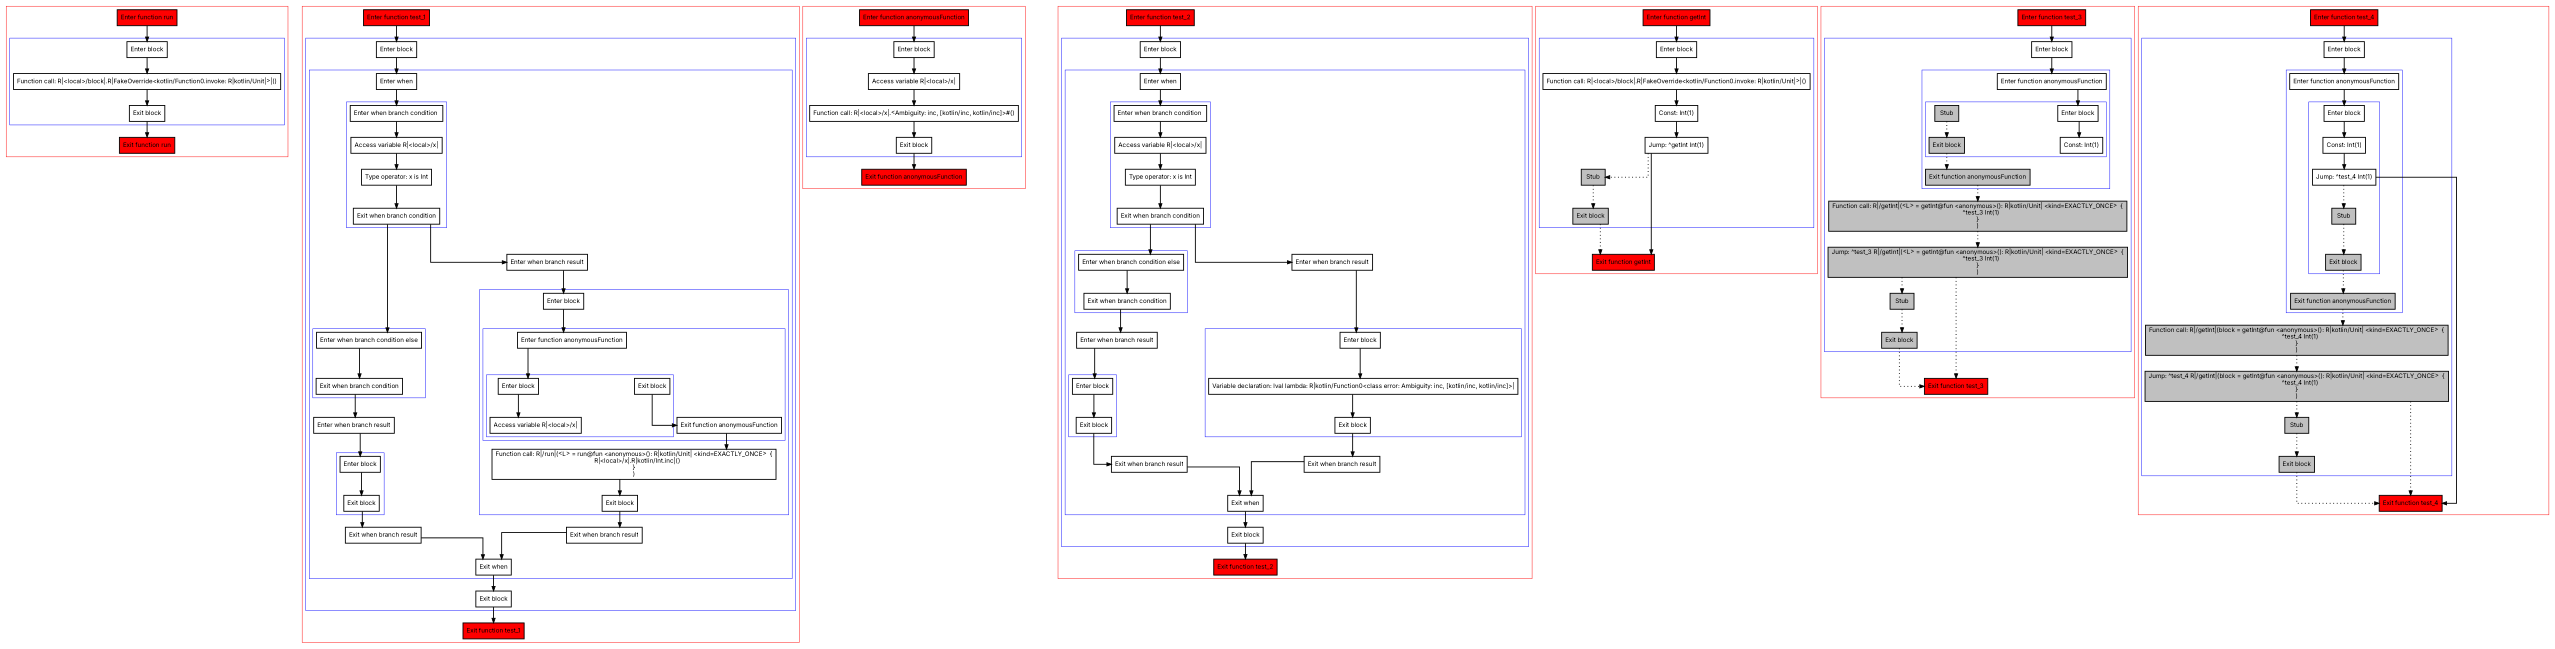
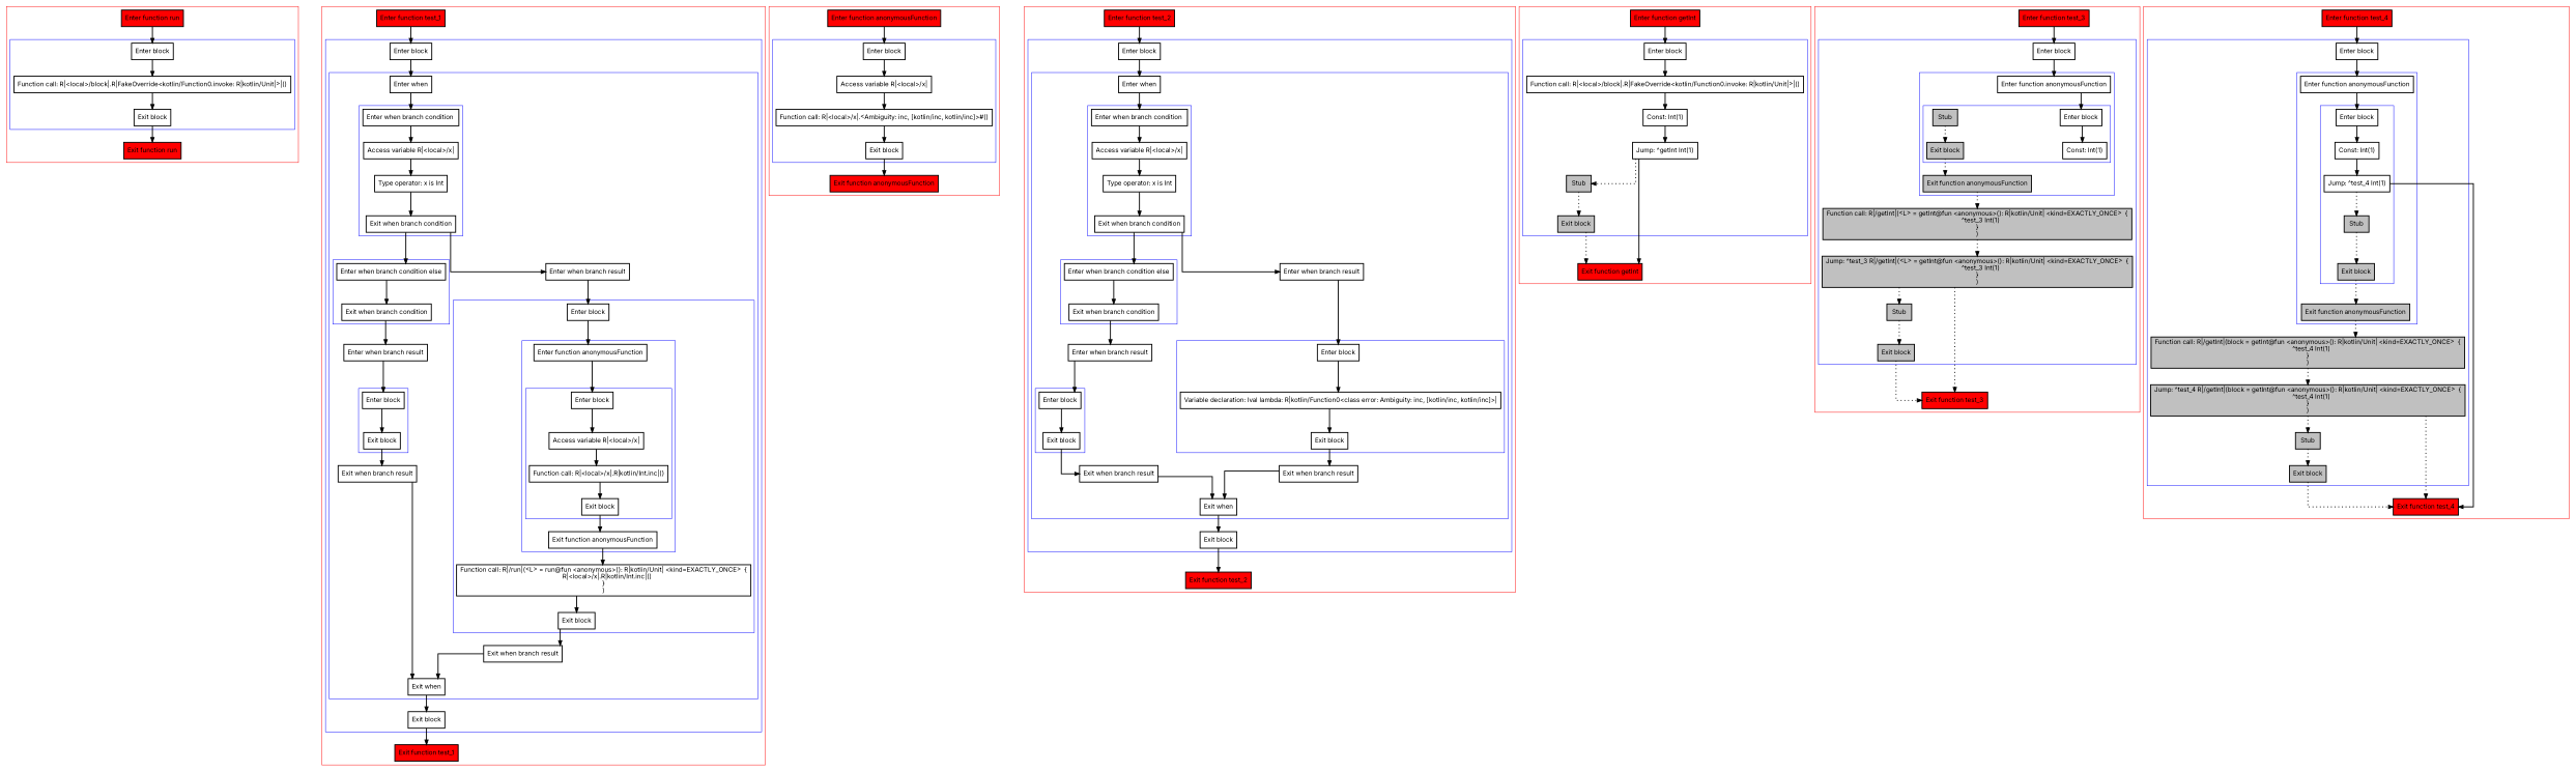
  digraph {
    fontname=Inter
    nodesep=3
    splines=ortho
    node [fontname=Inter penwidth=2 shape=box]
    edge [fontname=Inter penwidth=2]
    n1 [label="Enter block"]
    n2 [label="Function call: R|<local>/block|.R|FakeOverride<kotlin/Function0.invoke: R|kotlin/Unit|>|()"]
    n3 [label="Exit block"]
    n4 [fillcolor=red label="Enter function run" style=filled]
    n5 [fillcolor=red label="Exit function run" style=filled]
    n6 [label="Enter when branch condition "]
    n7 [label="Access variable R|<local>/x|"]
    n8 [label="Type operator: x is Int"]
    n9 [label="Exit when branch condition"]
    n10 [label="Enter when branch condition else"]
    n11 [label="Exit when branch condition"]
    n12 [label="Enter block"]
    n13 [label="Exit block"]
    n14 [label="Enter block"]
    n15 [label="Access variable R|<local>/x|"]
+   n16 [label="Function call: R|<local>/x|.R|kotlin/Int.inc|()"]
    n17 [label="Exit block"]
    n18 [label="Enter function anonymousFunction"]
    n19 [label="Exit function anonymousFunction"]
    n20 [label="Enter block"]
    n21 [label="Function call: R|/run|(<L> = run@fun <anonymous>(): R|kotlin/Unit| <kind=EXACTLY_ONCE>  {\n    R|<local>/x|.R|kotlin/Int.inc|()\n}\n)"]
    n22 [label="Exit block"]
    n23 [label="Enter when"]
    n24 [label="Enter when branch result"]
    n25 [label="Exit when branch result"]
    n26 [label="Enter when branch result"]
    n27 [label="Exit when branch result"]
    n28 [label="Exit when"]
    n29 [label="Enter block"]
    n30 [label="Exit block"]
    n31 [fillcolor=red label="Enter function test_1" style=filled]
    n32 [fillcolor=red label="Exit function test_1" style=filled]
    n33 [label="Enter block"]
    n34 [label="Access variable R|<local>/x|"]
    n35 [label="Function call: R|<local>/x|.<Ambiguity: inc, [kotlin/inc, kotlin/inc]>#()"]
    n36 [label="Exit block"]
    n37 [fillcolor=red label="Enter function anonymousFunction" style=filled]
    n38 [fillcolor=red label="Exit function anonymousFunction" style=filled]
    n39 [label="Enter block"]
    n40 [label="Variable declaration: lval lambda: R|kotlin/Function0<class error: Ambiguity: inc, [kotlin/inc, kotlin/inc]>|"]
    n41 [label="Exit block"]
    n42 [label="Enter when branch condition "]
    n43 [label="Access variable R|<local>/x|"]
    n44 [label="Type operator: x is Int"]
    n45 [label="Exit when branch condition"]
    n46 [label="Enter when branch condition else"]
    n47 [label="Exit when branch condition"]
    n48 [label="Enter block"]
    n49 [label="Exit block"]
    n50 [label="Enter when"]
    n51 [label="Enter when branch result"]
    n52 [label="Exit when branch result"]
    n53 [label="Enter when branch result"]
    n54 [label="Exit when branch result"]
    n55 [label="Exit when"]
    n56 [label="Enter block"]
    n57 [label="Exit block"]
    n58 [fillcolor=red label="Enter function test_2" style=filled]
    n59 [fillcolor=red label="Exit function test_2" style=filled]
    n60 [label="Enter block"]
    n61 [label="Function call: R|<local>/block|.R|FakeOverride<kotlin/Function0.invoke: R|kotlin/Unit|>|()"]
    n62 [label="Const: Int(1)"]
    n63 [label="Jump: ^getInt Int(1)"]
    n64 [fillcolor=gray label=Stub style=filled]
    n65 [fillcolor=gray label="Exit block" style=filled]
    n66 [fillcolor=red label="Enter function getInt" style=filled]
    n67 [fillcolor=red label="Exit function getInt" style=filled]
    n68 [label="Enter block"]
    n69 [label="Const: Int(1)"]
    n70 [fillcolor=gray label=Stub style=filled]
    n71 [fillcolor=gray label="Exit block" style=filled]
    n72 [label="Enter function anonymousFunction"]
    n73 [fillcolor=gray label="Exit function anonymousFunction" style=filled]
    n74 [label="Enter block"]
    n75 [fillcolor=gray label="Function call: R|/getInt|(<L> = getInt@fun <anonymous>(): R|kotlin/Unit| <kind=EXACTLY_ONCE>  {\n    ^test_3 Int(1)\n}\n)" style=filled]
    n76 [fillcolor=gray label="Jump: ^test_3 R|/getInt|(<L> = getInt@fun <anonymous>(): R|kotlin/Unit| <kind=EXACTLY_ONCE>  {\n    ^test_3 Int(1)\n}\n)" style=filled]
    n77 [fillcolor=gray label=Stub style=filled]
    n78 [fillcolor=gray label="Exit block" style=filled]
    n79 [fillcolor=red label="Enter function test_3" style=filled]
    n80 [fillcolor=red label="Exit function test_3" style=filled]
    n81 [label="Enter block"]
    n82 [label="Const: Int(1)"]
    n83 [label="Jump: ^test_4 Int(1)"]
    n84 [fillcolor=gray label=Stub style=filled]
    n85 [fillcolor=gray label="Exit block" style=filled]
    n86 [label="Enter function anonymousFunction"]
    n87 [fillcolor=gray label="Exit function anonymousFunction" style=filled]
    n88 [label="Enter block"]
    n89 [fillcolor=gray label="Function call: R|/getInt|(block = getInt@fun <anonymous>(): R|kotlin/Unit| <kind=EXACTLY_ONCE>  {\n    ^test_4 Int(1)\n}\n)" style=filled]
    n90 [fillcolor=gray label="Jump: ^test_4 R|/getInt|(block = getInt@fun <anonymous>(): R|kotlin/Unit| <kind=EXACTLY_ONCE>  {\n    ^test_4 Int(1)\n}\n)" style=filled]
    n91 [fillcolor=gray label=Stub style=filled]
    n92 [fillcolor=gray label="Exit block" style=filled]
    n93 [fillcolor=red label="Enter function test_4" style=filled]
    n94 [fillcolor=red label="Exit function test_4" style=filled]
    subgraph cluster_1 {
      color=red
      n4
      n5
      subgraph cluster_2 {
        color=blue
        n1
        n2
        n3
      }
    }
    subgraph cluster_3 {
      color=red
      n31
      n32
      subgraph cluster_4 {
        color=blue
        n29
        n30
        subgraph cluster_5 {
          color=blue
          n23
          n24
          n25
          n26
          n27
          n28
          subgraph cluster_6 {
            color=blue
            n6
            n7
            n8
            n9
          }
          subgraph cluster_7 {
            color=blue
            n10
            n11
          }
          subgraph cluster_8 {
            color=blue
            n12
            n13
          }
          subgraph cluster_9 {
            color=blue
            n20
            n21
            n22
            subgraph cluster_10 {
              color=blue
              n18
              n19
              subgraph cluster_11 {
                color=blue
                n14
                n15
+               n16
                n17
              }
            }
          }
        }
      }
    }
    subgraph cluster_12 {
      color=red
      n37
      n38
      subgraph cluster_13 {
        color=blue
        n33
        n34
        n35
        n36
      }
    }
    subgraph cluster_14 {
      color=red
      n58
      n59
      subgraph cluster_15 {
        color=blue
        n56
        n57
        subgraph cluster_16 {
          color=blue
          n50
          n51
          n52
          n53
          n54
          n55
          subgraph cluster_17 {
            color=blue
            n39
            n40
            n41
          }
          subgraph cluster_18 {
            color=blue
            n42
            n43
            n44
            n45
          }
          subgraph cluster_19 {
            color=blue
            n46
            n47
          }
          subgraph cluster_20 {
            color=blue
            n48
            n49
          }
        }
      }
    }
    subgraph cluster_21 {
      color=red
      n66
      n67
      subgraph cluster_22 {
        color=blue
        n60
        n61
        n62
        n63
        n64
        n65
      }
    }
    subgraph cluster_23 {
      color=red
      n79
      n80
      subgraph cluster_24 {
        color=blue
        n74
        n75
        n76
        n77
        n78
        subgraph cluster_25 {
          color=blue
          n72
          n73
          subgraph cluster_26 {
            color=blue
            n68
            n69
            n70
            n71
          }
        }
      }
    }
    subgraph cluster_27 {
      color=red
      n93
      n94
      subgraph cluster_28 {
        color=blue
        n88
        n89
        n90
        n91
        n92
        subgraph cluster_29 {
          color=blue
          n86
          n87
          subgraph cluster_30 {
            color=blue
            n81
            n82
            n83
            n84
            n85
          }
        }
      }
    }
    n1 -> n2
    n2 -> n3
    n3 -> n5
    n4 -> n1
    n6 -> n7
    n7 -> n8
    n8 -> n9
    n9 -> n10
    n9 -> n26
    n10 -> n11
    n11 -> n24
    n12 -> n13
    n13 -> n25
    n14 -> n15
+   n15 -> n16
+   n16 -> n17
    n17 -> n19
    n18 -> n14
    n19 -> n21
    n20 -> n18
    n21 -> n22
    n22 -> n27
    n23 -> n6
    n24 -> n12
    n25 -> n28
    n26 -> n20
    n27 -> n28
    n28 -> n30
    n29 -> n23
    n30 -> n32
    n31 -> n29
    n33 -> n34
    n34 -> n35
    n35 -> n36
    n36 -> n38
    n37 -> n33
    n39 -> n40
    n40 -> n41
    n41 -> n54
    n42 -> n43
    n43 -> n44
    n44 -> n45
    n45 -> n46
    n45 -> n53
    n46 -> n47
    n47 -> n51
    n48 -> n49
    n49 -> n52
    n50 -> n42
    n51 -> n48
    n52 -> n55
    n53 -> n39
    n54 -> n55
    n55 -> n57
    n56 -> n50
    n57 -> n59
    n58 -> n56
    n60 -> n61
    n61 -> n62
    n62 -> n63
    n63 -> n64 [style=dotted]
    n63 -> n67
    n64 -> n65 [style=dotted]
    n65 -> n67 [style=dotted]
    n66 -> n60
    n68 -> n69
    n70 -> n71 [style=dotted]
    n71 -> n73 [style=dotted]
    n72 -> n68
    n73 -> n75 [style=dotted]
    n74 -> n72
    n75 -> n76 [style=dotted]
    n76 -> n77 [style=dotted]
    n76 -> n80 [style=dotted]
    n77 -> n78 [style=dotted]
    n78 -> n80 [style=dotted]
    n79 -> n74
    n81 -> n82
    n82 -> n83
    n83 -> n84 [style=dotted]
    n83 -> n94
    n84 -> n85 [style=dotted]
    n85 -> n87 [style=dotted]
    n86 -> n81
    n87 -> n89 [style=dotted]
    n88 -> n86
    n89 -> n90 [style=dotted]
    n90 -> n91 [style=dotted]
    n90 -> n94 [style=dotted]
    n91 -> n92 [style=dotted]
    n92 -> n94 [style=dotted]
    n93 -> n88
  }
